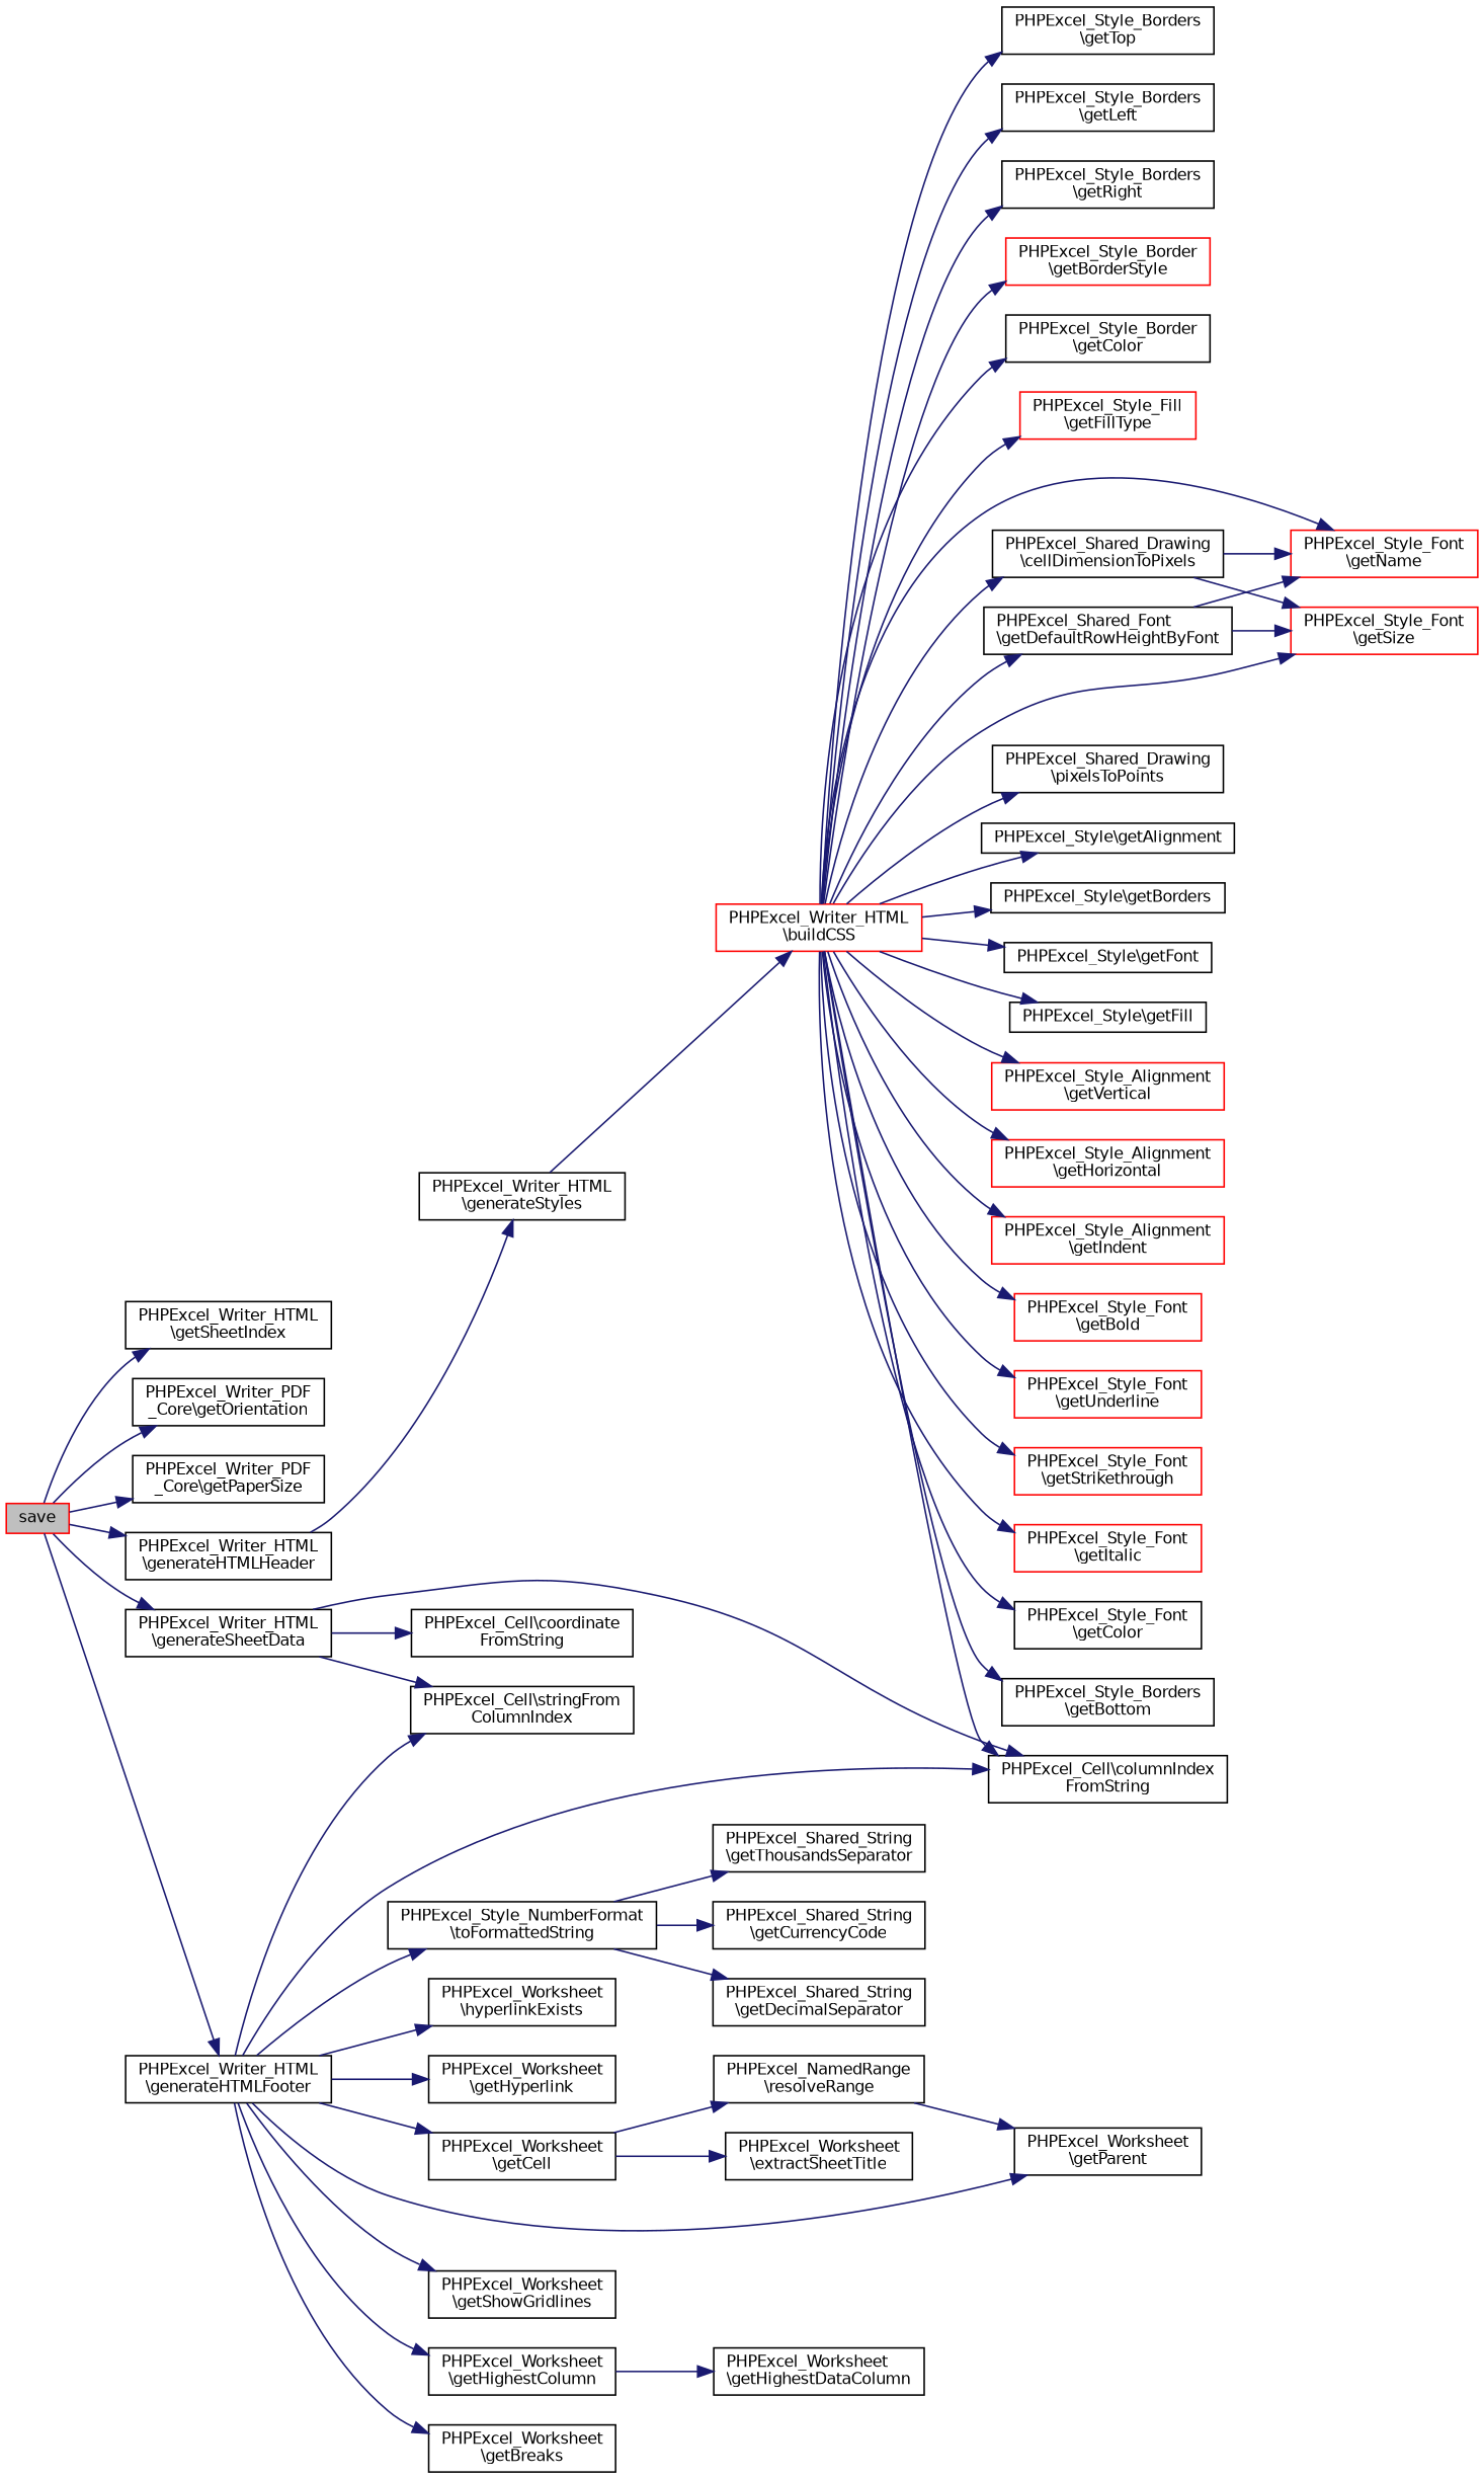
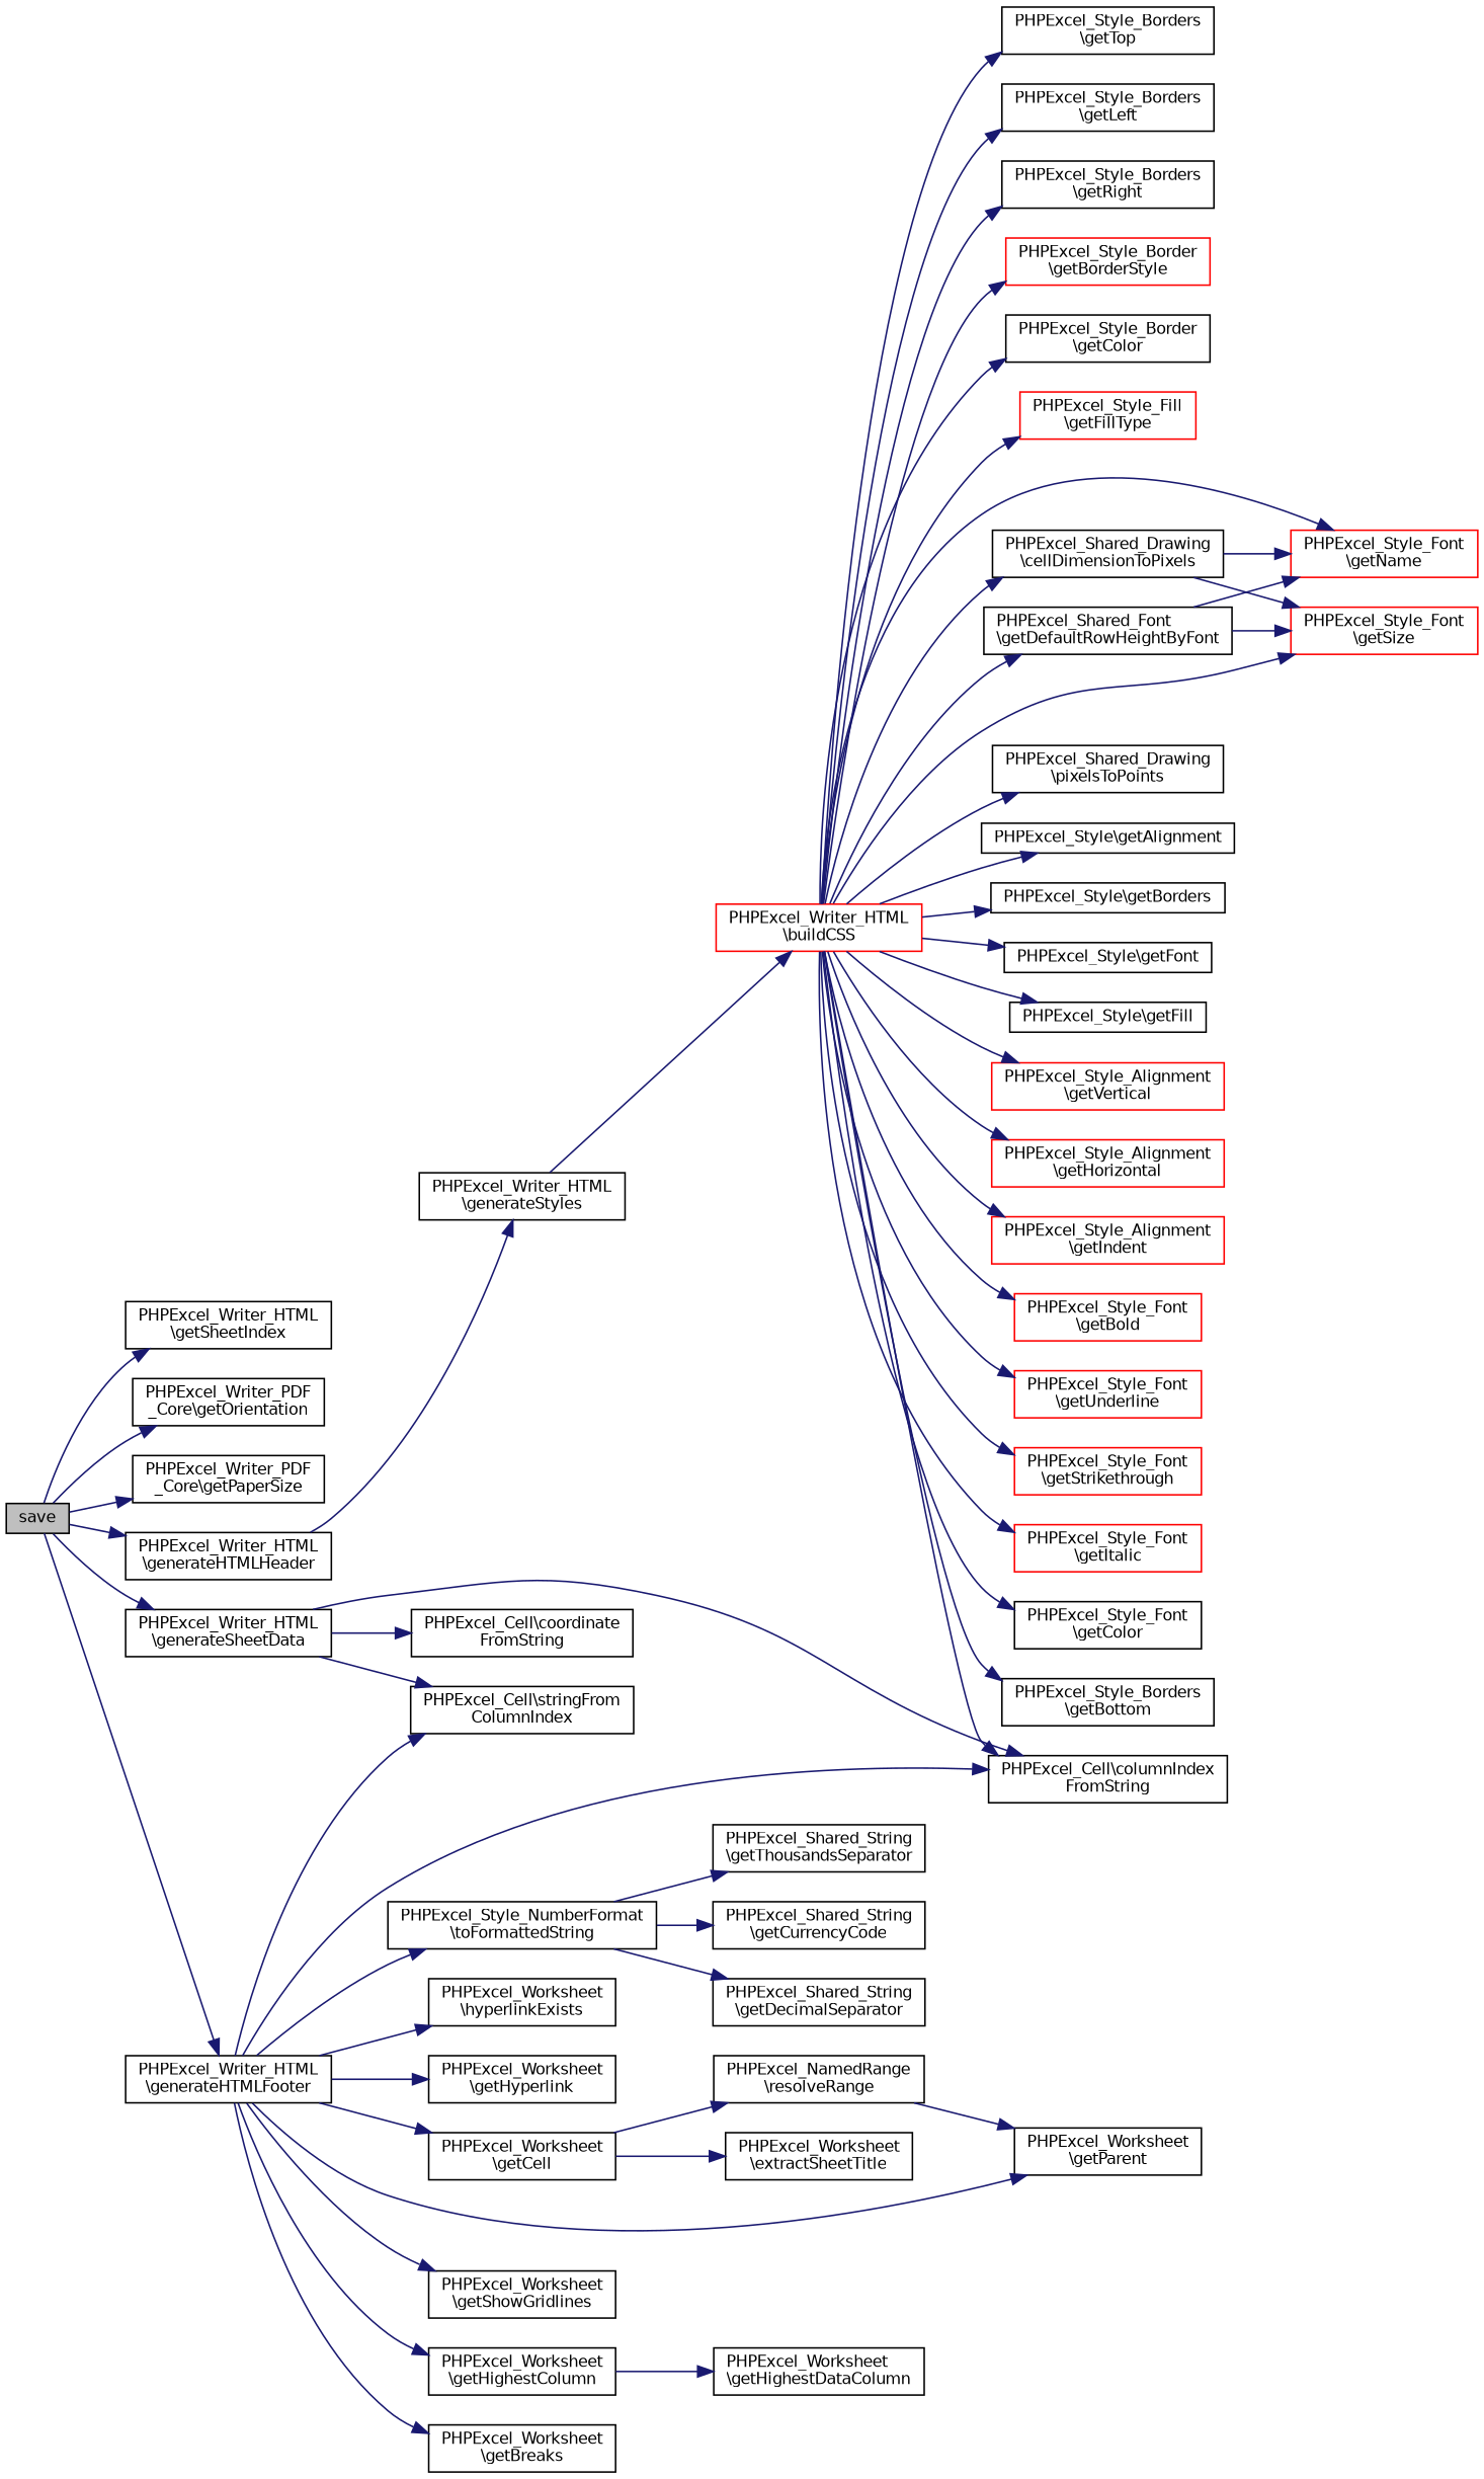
  digraph {
    rankdir=LR
    node [color=black fillcolor=white fontname=Helvetica fontsize=10 shape=record style=filled]
    edge [color=midnightblue fontname=Helvetica fontsize=10 labelfontname=Helvetica labelfontsize=10 style=solid]
-   n1 [color=red fillcolor=grey75 fontcolor=black height=0.2 label=save width=0.4]
+   n1 [fillcolor=grey75 fontcolor=black height=0.2 label=save width=0.4]
    n2 [height=0.2 label="PHPExcel_Writer_HTML\l\\getSheetIndex" width=0.4]
    n3 [height=0.2 label="PHPExcel_Writer_PDF\l_Core\\getOrientation" width=0.4]
    n4 [height=0.2 label="PHPExcel_Writer_PDF\l_Core\\getPaperSize" width=0.4]
    n5 [height=0.2 label="PHPExcel_Writer_HTML\l\\generateHTMLHeader" width=0.4]
    n6 [height=0.2 label="PHPExcel_Writer_HTML\l\\generateSheetData" width=0.4]
    n7 [height=0.2 label="PHPExcel_Writer_HTML\l\\generateHTMLFooter" width=0.4]
    n8 [height=0.2 label="PHPExcel_Writer_HTML\l\\generateStyles" width=0.4]
    n9 [color=red height=0.2 label="PHPExcel_Writer_HTML\l\\buildCSS" width=0.4]
    n10 [height=0.2 label="PHPExcel_Cell\\columnIndex\lFromString" width=0.4]
    n11 [height=0.2 label="PHPExcel_Shared_Drawing\l\\cellDimensionToPixels" width=0.4]
    n12 [color=red height=0.2 label="PHPExcel_Style_Font\l\\getName" width=0.4]
    n13 [color=red height=0.2 label="PHPExcel_Style_Font\l\\getSize" width=0.4]
    n14 [height=0.2 label="PHPExcel_Shared_Drawing\l\\pixelsToPoints" width=0.4]
    n15 [height=0.2 label="PHPExcel_Shared_Font\l\\getDefaultRowHeightByFont" width=0.4]
    n16 [height=0.2 label="PHPExcel_Style\\getAlignment" width=0.4]
    n17 [height=0.2 label="PHPExcel_Style\\getBorders" width=0.4]
    n18 [height=0.2 label="PHPExcel_Style\\getFont" width=0.4]
    n19 [height=0.2 label="PHPExcel_Style\\getFill" width=0.4]
    n20 [color=red height=0.2 label="PHPExcel_Style_Alignment\l\\getVertical" width=0.4]
    n21 [color=red height=0.2 label="PHPExcel_Style_Alignment\l\\getHorizontal" width=0.4]
    n22 [color=red height=0.2 label="PHPExcel_Style_Alignment\l\\getIndent" width=0.4]
    n23 [color=red height=0.2 label="PHPExcel_Style_Font\l\\getBold" width=0.4]
    n24 [color=red height=0.2 label="PHPExcel_Style_Font\l\\getUnderline" width=0.4]
    n25 [color=red height=0.2 label="PHPExcel_Style_Font\l\\getStrikethrough" width=0.4]
    n26 [color=red height=0.2 label="PHPExcel_Style_Font\l\\getItalic" width=0.4]
    n27 [height=0.2 label="PHPExcel_Style_Font\l\\getColor" width=0.4]
    n28 [height=0.2 label="PHPExcel_Style_Borders\l\\getBottom" width=0.4]
    n29 [height=0.2 label="PHPExcel_Style_Borders\l\\getTop" width=0.4]
    n30 [height=0.2 label="PHPExcel_Style_Borders\l\\getLeft" width=0.4]
    n31 [height=0.2 label="PHPExcel_Style_Borders\l\\getRight" width=0.4]
    n32 [color=red height=0.2 label="PHPExcel_Style_Border\l\\getBorderStyle" width=0.4]
    n33 [height=0.2 label="PHPExcel_Style_Border\l\\getColor" width=0.4]
    n34 [color=red height=0.2 label="PHPExcel_Style_Fill\l\\getFillType" width=0.4]
    n35 [height=0.2 label="PHPExcel_Cell\\coordinate\lFromString" width=0.4]
    n36 [height=0.2 label="PHPExcel_Cell\\stringFrom\lColumnIndex" width=0.4]
    n37 [height=0.2 label="PHPExcel_Worksheet\l\\getParent" width=0.4]
    n38 [height=0.2 label="PHPExcel_Worksheet\l\\getShowGridlines" width=0.4]
    n39 [height=0.2 label="PHPExcel_Worksheet\l\\getHighestColumn" width=0.4]
    n40 [height=0.2 label="PHPExcel_Worksheet\l\\getBreaks" width=0.4]
    n41 [height=0.2 label="PHPExcel_Worksheet\l\\getCell" width=0.4]
    n42 [height=0.2 label="PHPExcel_Style_NumberFormat\l\\toFormattedString" width=0.4]
    n43 [height=0.2 label="PHPExcel_Worksheet\l\\hyperlinkExists" width=0.4]
    n44 [height=0.2 label="PHPExcel_Worksheet\l\\getHyperlink" width=0.4]
    n45 [height=0.2 label="PHPExcel_Worksheet\l\\getHighestDataColumn" width=0.4]
    n46 [height=0.2 label="PHPExcel_Worksheet\l\\extractSheetTitle" width=0.4]
    n47 [height=0.2 label="PHPExcel_NamedRange\l\\resolveRange" width=0.4]
    n48 [height=0.2 label="PHPExcel_Shared_String\l\\getDecimalSeparator" width=0.4]
    n49 [height=0.2 label="PHPExcel_Shared_String\l\\getThousandsSeparator" width=0.4]
    n50 [height=0.2 label="PHPExcel_Shared_String\l\\getCurrencyCode" width=0.4]
    n1 -> n2
    n1 -> n3
    n1 -> n4
    n1 -> n5
    n1 -> n6
    n1 -> n7
    n5 -> n8
    n6 -> n10
    n6 -> n35
    n6 -> n36
    n7 -> n10
    n7 -> n36
    n7 -> n37
    n7 -> n38
    n7 -> n39
    n7 -> n40
    n7 -> n41
    n7 -> n42
    n7 -> n43
    n7 -> n44
    n8 -> n9
    n9 -> n10
    n9 -> n11
    n9 -> n12
    n9 -> n13
    n9 -> n14
    n9 -> n15
    n9 -> n16
    n9 -> n17
    n9 -> n18
    n9 -> n19
    n9 -> n20
    n9 -> n21
    n9 -> n22
    n9 -> n23
    n9 -> n24
    n9 -> n25
    n9 -> n26
    n9 -> n27
    n9 -> n28
    n9 -> n29
    n9 -> n30
    n9 -> n31
    n9 -> n32
    n9 -> n33
    n9 -> n34
    n11 -> n12
    n11 -> n13
    n15 -> n12
    n15 -> n13
    n39 -> n45
    n41 -> n46
    n41 -> n47
    n42 -> n48
    n42 -> n49
    n42 -> n50
    n47 -> n37
  }
